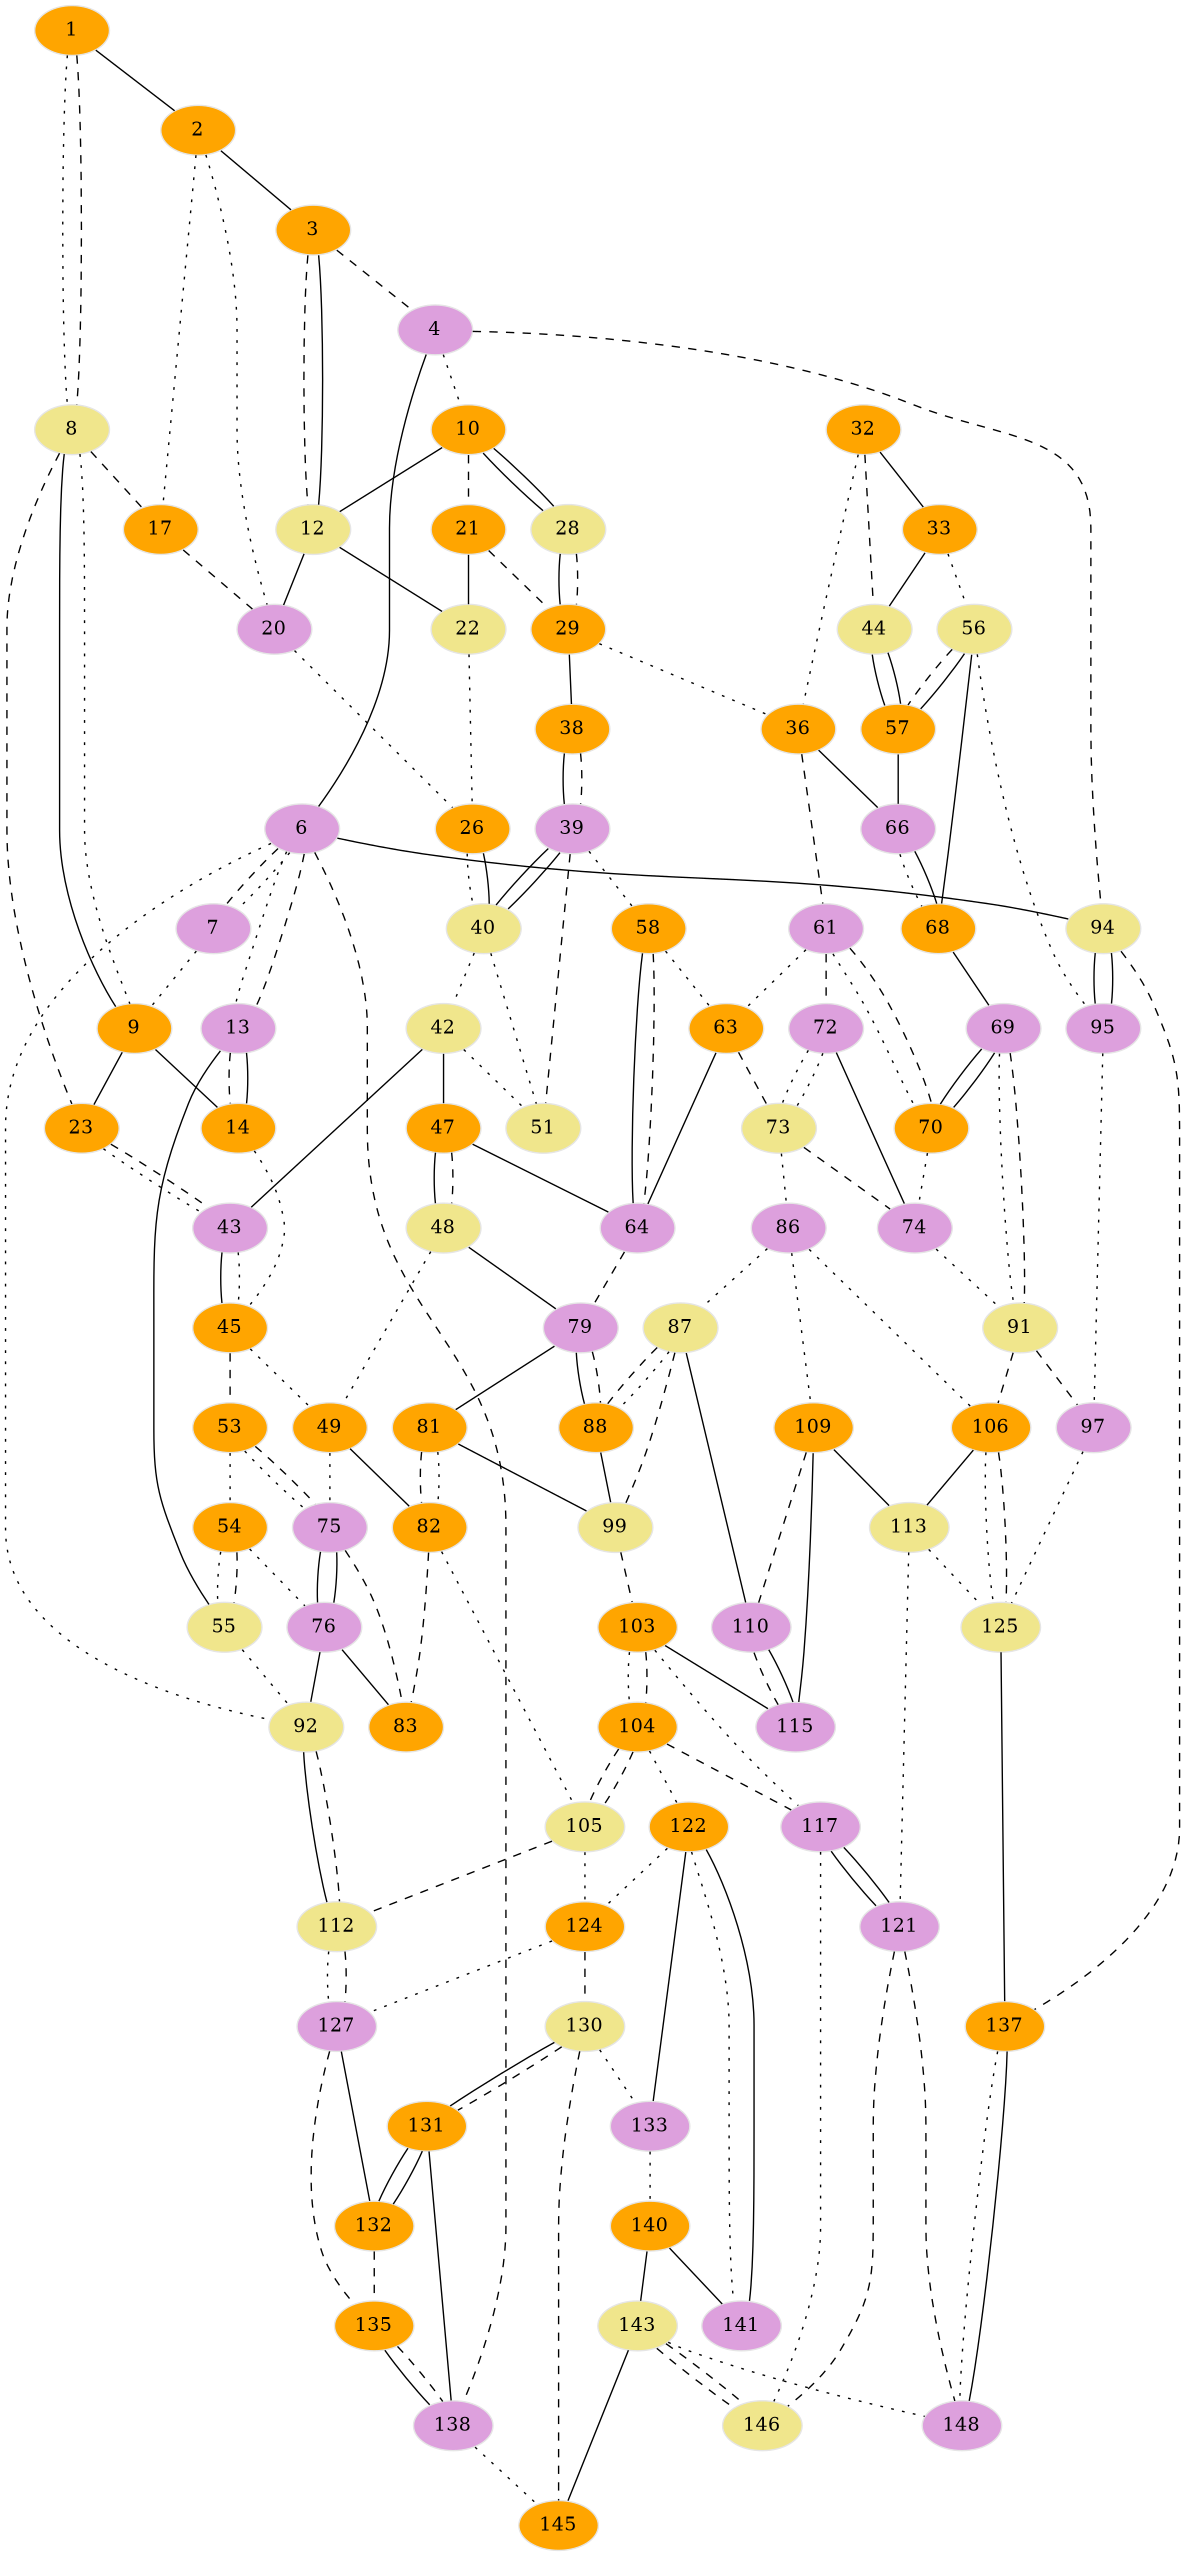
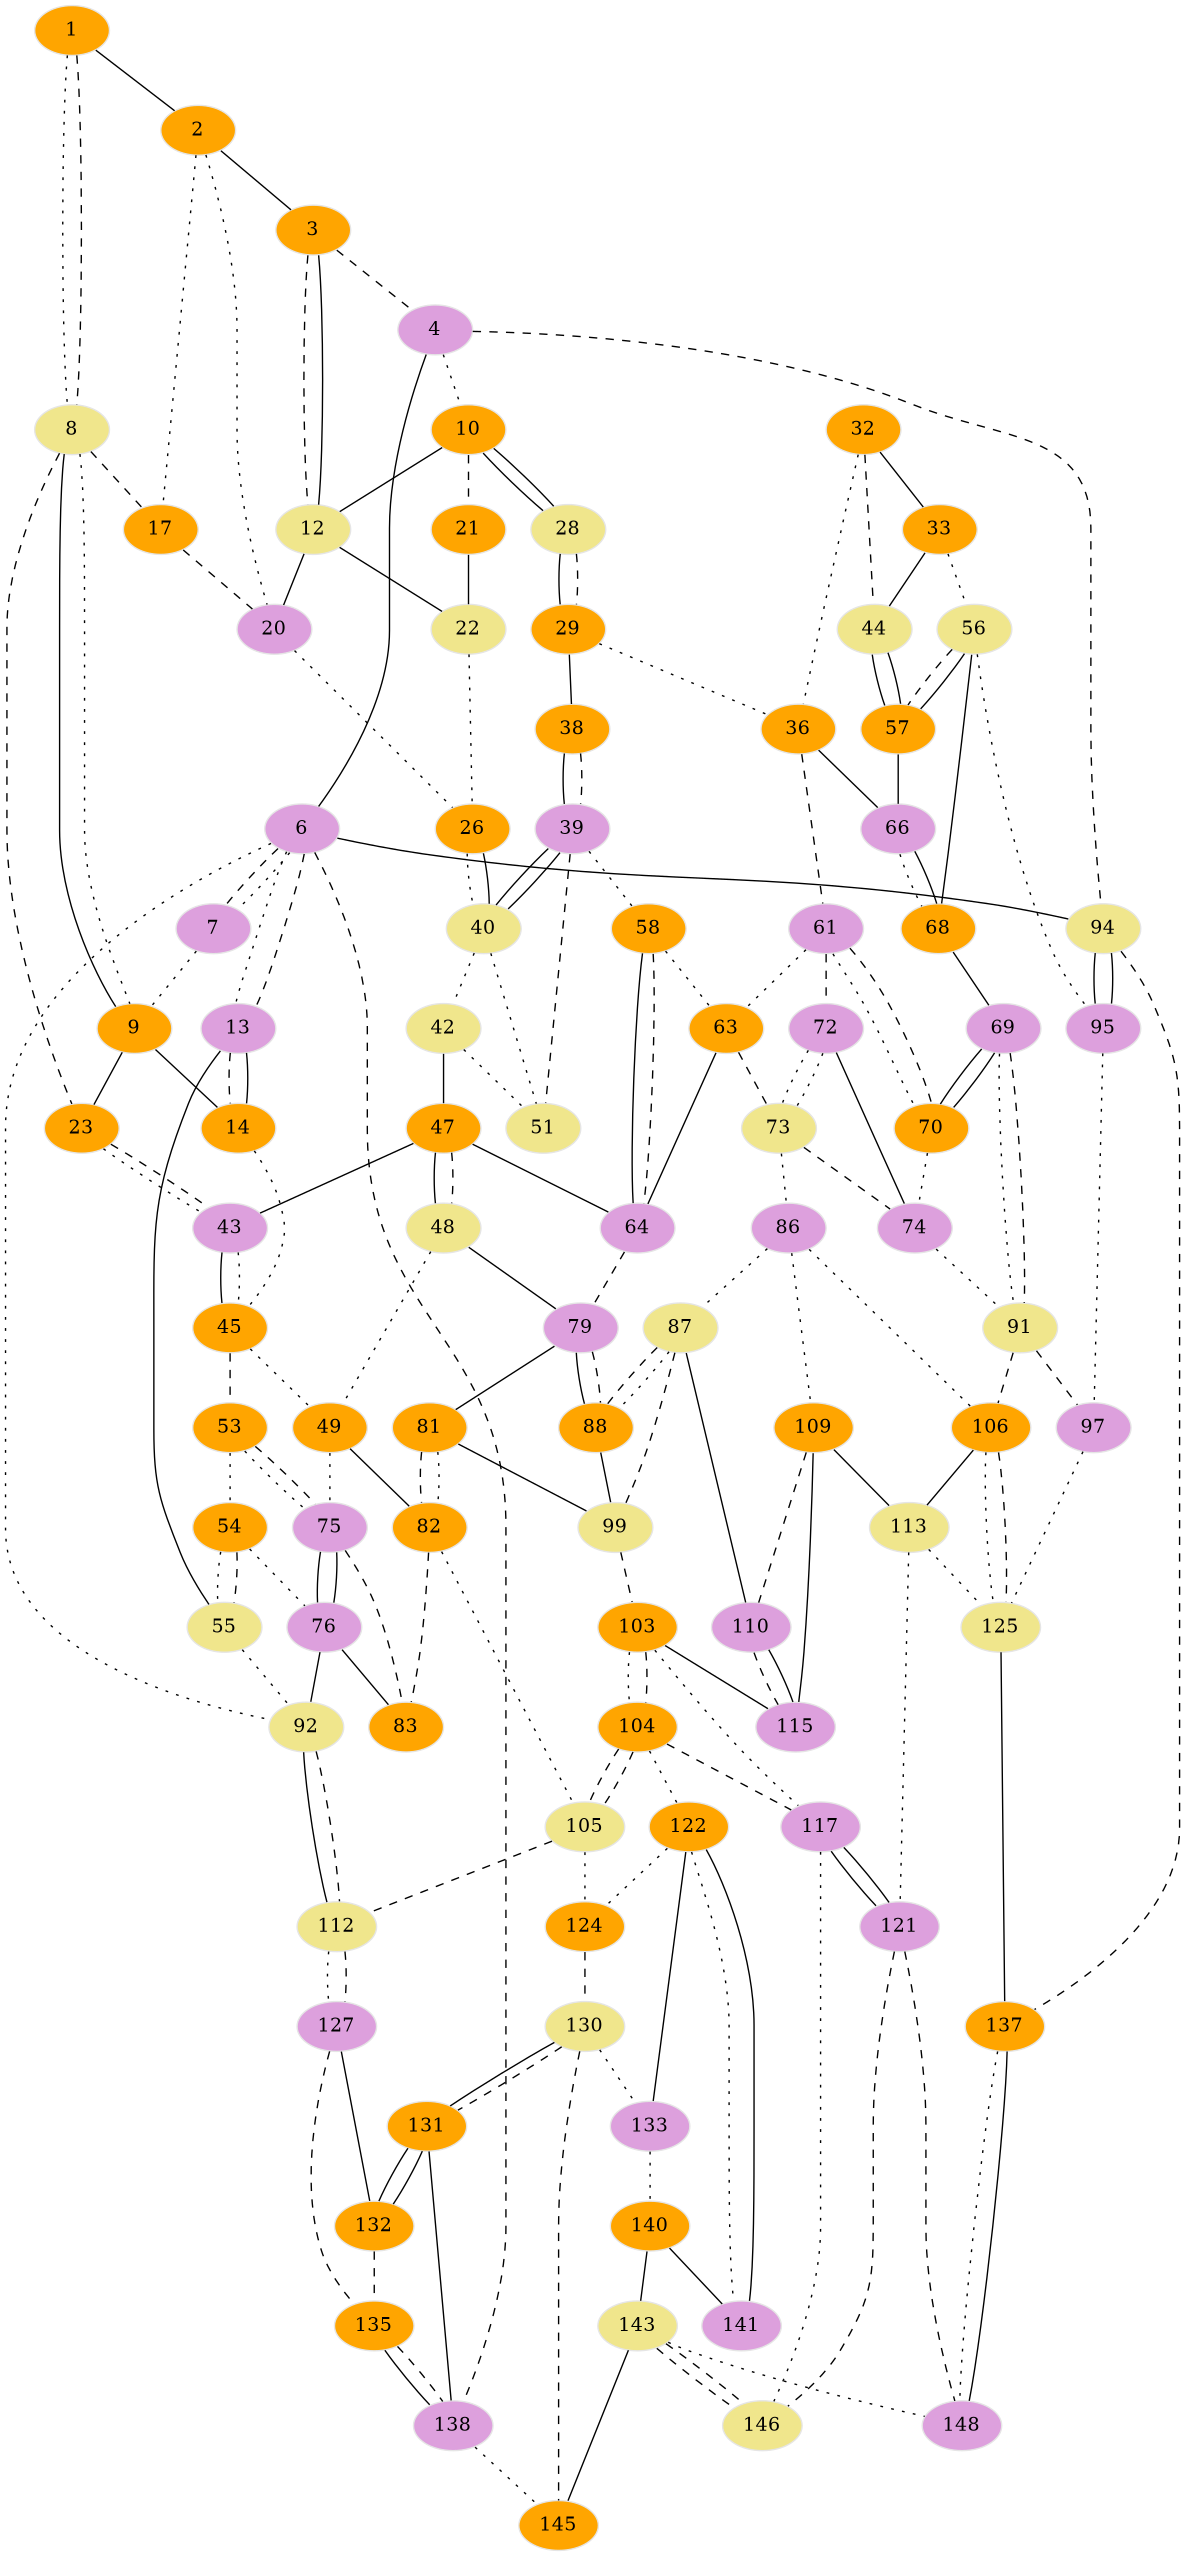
  graph {
    node [color=gray90 fillcolor=orange style=filled]
    edge [style=solid]
    2 [super="+16"]
    1
    8 [fillcolor=khaki super="+18"]
    3
    17
    20 [fillcolor=plum super="+24"]
    9 [super="+15"]
    23
    4 [fillcolor=plum super="+5"]
    12 [fillcolor=khaki super="+19"]
    26
    6 [fillcolor=plum super="+100"]
    10 [super="+11"]
    94 [fillcolor=khaki super="+136"]
    22 [fillcolor=khaki super="+25"]
    7 [fillcolor=plum]
    13 [fillcolor=plum]
    92 [fillcolor=khaki super="+93"]
    138 [fillcolor=plum super="+139"]
    21 [super="+27"]
    28 [fillcolor=khaki]
    95 [fillcolor=plum super="+96"]
    137
    14
    55 [fillcolor=khaki]
    112 [fillcolor=khaki]
    145
    43 [fillcolor=plum]
    45 [super="+50"]
    29 [super="+37"]
    49 [super="+77"]
    53
    40 [fillcolor=khaki super="+41"]
    36 [super="+60"]
    38
    51 [fillcolor=khaki]
    42 [fillcolor=khaki super="+46"]
    61 [fillcolor=plum super="+62"]
    66 [fillcolor=plum]
    39 [fillcolor=plum super="+52"]
    33 [super="+34"]
    44 [fillcolor=khaki]
    56 [fillcolor=khaki super="+71"]
    32 [super="+35"]
    57
    68
    63 [super="+67"]
    70
    72 [fillcolor=plum]
    58 [super="+59"]
    64 [fillcolor=plum super="+65"]
    47
    48 [fillcolor=khaki]
    75 [fillcolor=plum super="+78"]
    82 [super="+89"]
    54
    79 [fillcolor=plum super="+80"]
    81
    88
    76 [fillcolor=plum super="+84"]
    83
    105 [fillcolor=khaki super="+111"]
    69 [fillcolor=plum]
    97 [fillcolor=plum]
    73 [fillcolor=khaki super="+85"]
    74 [fillcolor=plum super="+90"]
    86 [fillcolor=plum super="+108"]
    91 [fillcolor=khaki super="+98"]
    106 [super="+107"]
    87 [fillcolor=khaki super="+101"]
    109 [super="+114"]
    99 [fillcolor=khaki super="+102"]
    103 [super="+116"]
    124 [super="+129"]
    110 [fillcolor=plum]
    125 [fillcolor=khaki super="+126"]
    113 [fillcolor=khaki super="+120"]
    115 [fillcolor=plum]
    127 [fillcolor=plum super="+128"]
    148 [fillcolor=plum]
    104 [super="+119"]
    117 [fillcolor=plum super="+118"]
    122 [super="+123"]
    121 [fillcolor=plum super="+147"]
    146 [fillcolor=khaki]
    133 [fillcolor=plum]
    141 [fillcolor=plum]
    130 [fillcolor=khaki super="+134"]
    132
    135
    140 [super="+142"]
    131
    143 [fillcolor=khaki super="+144"]
    2 -- 3
    2 -- 17 [style=dotted]
    2 -- 20 [style=dotted]
    1 -- 2
    1 -- 8 [style=dotted]
    1 -- 8 [style=dashed]
    8 -- 17 [style=dashed]
    8 -- 9
    8 -- 9 [style=dotted]
    8 -- 23 [style=dashed]
    3 -- 4 [style=dashed]
    3 -- 12 [style=dashed]
    3 -- 12
    17 -- 20 [style=dashed]
    20 -- 26 [style=dotted]
    9 -- 23
    9 -- 14
    23 -- 43 [style=dotted]
    23 -- 43 [style=dashed]
    4 -- 6
    4 -- 10 [style=dotted]
    4 -- 94 [style=dashed]
    12 -- 20
    12 -- 22
    26 -- 40 [style=dotted]
    26 -- 40
    6 -- 94
    6 -- 7 [style=dashed]
    6 -- 7 [style=dotted]
    6 -- 13 [style=dotted]
    6 -- 13 [style=dashed]
    6 -- 92 [style=dotted]
    6 -- 138 [style=dashed]
    10 -- 12
    10 -- 21 [style=dashed]
    10 -- 28
    10 -- 28
    94 -- 95 [weight=2]
    94 -- 95
    94 -- 137 [style=dashed]
    22 -- 26 [style=dotted]
    7 -- 9 [style=dotted]
    13 -- 14 [style=dashed]
    13 -- 14
    13 -- 55
    92 -- 112
    92 -- 112 [style=dashed]
    138 -- 145 [style=dotted]
    21 -- 22 [weight=2]
-   21 -- 29 [style=dashed]
    28 -- 29
    28 -- 29 [style=dashed]
    95 -- 97 [style=dotted]
    137 -- 148 [style=dotted]
    137 -- 148
    14 -- 45 [style=dotted]
    55 -- 92 [style=dotted]
    112 -- 127 [style=dotted]
    112 -- 127 [style=dashed]
    43 -- 45
    43 -- 45 [style=dotted]
    45 -- 49 [style=dotted]
    45 -- 53 [style=dashed]
    29 -- 36 [style=dotted]
    29 -- 38
    49 -- 75 [style=dotted]
    49 -- 82
    53 -- 75 [style=dotted]
    53 -- 75 [style=dashed]
    53 -- 54 [style=dotted]
    40 -- 51 [style=dotted]
    40 -- 42 [style=dotted]
    36 -- 61 [style=dashed]
    36 -- 66
    38 -- 39
    38 -- 39 [style=dashed]
-   42 -- 43
+   47 -- 43
    42 -- 51 [style=dotted]
    42 -- 47
    61 -- 63 [style=dotted]
    61 -- 70 [style=dotted]
    61 -- 70 [style=dashed]
    61 -- 72 [style=dashed]
    66 -- 68 [style=dotted]
    66 -- 68
    39 -- 40
    39 -- 40
    39 -- 51 [style=dashed]
    39 -- 58 [style=dotted]
    33 -- 44
    33 -- 56 [style=dotted]
    44 -- 57
    44 -- 57
    56 -- 95 [style=dotted]
    56 -- 57 [style=dashed]
    56 -- 57
    56 -- 68
    32 -- 36 [style=dotted]
    32 -- 33
    32 -- 44 [style=dashed]
    57 -- 66
    68 -- 69
    63 -- 64
    63 -- 73 [style=dashed]
    70 -- 74 [style=dotted]
    72 -- 73 [style=dotted]
    72 -- 73 [style=dotted]
    72 -- 74
    58 -- 63 [style=dotted]
    58 -- 64
    58 -- 64 [style=dashed]
    64 -- 79 [style=dashed]
    47 -- 64
    47 -- 48
    47 -- 48 [style=dashed]
    48 -- 49 [style=dotted]
    48 -- 79
    75 -- 76
    75 -- 76
    75 -- 83 [style=dashed]
    82 -- 83 [style=dashed]
    82 -- 105 [style=dotted]
    54 -- 55 [style=dotted]
    54 -- 55 [style=dashed]
    54 -- 76 [style=dotted]
    79 -- 81
    79 -- 88
    79 -- 88 [style=dashed]
    81 -- 82 [style=dashed]
    81 -- 82 [style=dotted]
    81 -- 99
    88 -- 99
    76 -- 92
    76 -- 83
    105 -- 112 [style=dashed]
    105 -- 124 [style=dotted]
    69 -- 70
    69 -- 70
    69 -- 91 [style=dotted]
    69 -- 91 [style=dashed]
    97 -- 125 [style=dotted]
    73 -- 74 [style=dashed]
    73 -- 86 [style=dotted]
    74 -- 91 [style=dotted]
    86 -- 106 [style=dotted]
    86 -- 87 [style=dotted]
    86 -- 109 [style=dotted]
    91 -- 97 [style=dashed]
    91 -- 106 [style=dashed]
    106 -- 125 [style=dotted]
    106 -- 125 [style=dashed]
    106 -- 113
    87 -- 88 [style=dashed]
    87 -- 88 [style=dotted]
    87 -- 99 [style=dashed]
    87 -- 110
    109 -- 110 [style=dashed]
    109 -- 113
    109 -- 115
    99 -- 103 [style=dashed]
    103 -- 115
    103 -- 104 [style=dotted]
    103 -- 104 [style=dashed]
    103 -- 117 [style=dotted]
-   124 -- 127 [style=dotted]
    124 -- 130 [style=dashed]
    110 -- 115 [style=dashed]
    110 -- 115
    125 -- 137
    113 -- 125 [style=dotted]
    113 -- 121 [style=dotted]
    127 -- 132
    127 -- 135 [style=dashed]
    104 -- 105 [style=dashed]
    104 -- 105 [style=dashed]
    104 -- 117 [style=dashed]
    104 -- 122 [style=dotted]
    117 -- 121
    117 -- 121
    117 -- 146 [style=dotted]
    122 -- 124 [style=dotted]
    122 -- 133
    122 -- 141 [style=dotted]
    122 -- 141
    121 -- 148 [style=dashed]
    121 -- 146 [style=dashed]
    133 -- 140 [style=dotted]
    130 -- 145 [style=dashed]
    130 -- 133 [style=dotted]
    130 -- 131
    130 -- 131 [style=dashed]
    132 -- 135 [style=dashed]
    135 -- 138
    135 -- 138 [style=dashed]
    140 -- 141 [weight=2]
    140 -- 143
    131 -- 138
    131 -- 132
    131 -- 132
    143 -- 145
    143 -- 148 [style=dotted]
    143 -- 146 [style=dashed]
    143 -- 146 [style=dashed]
  }
